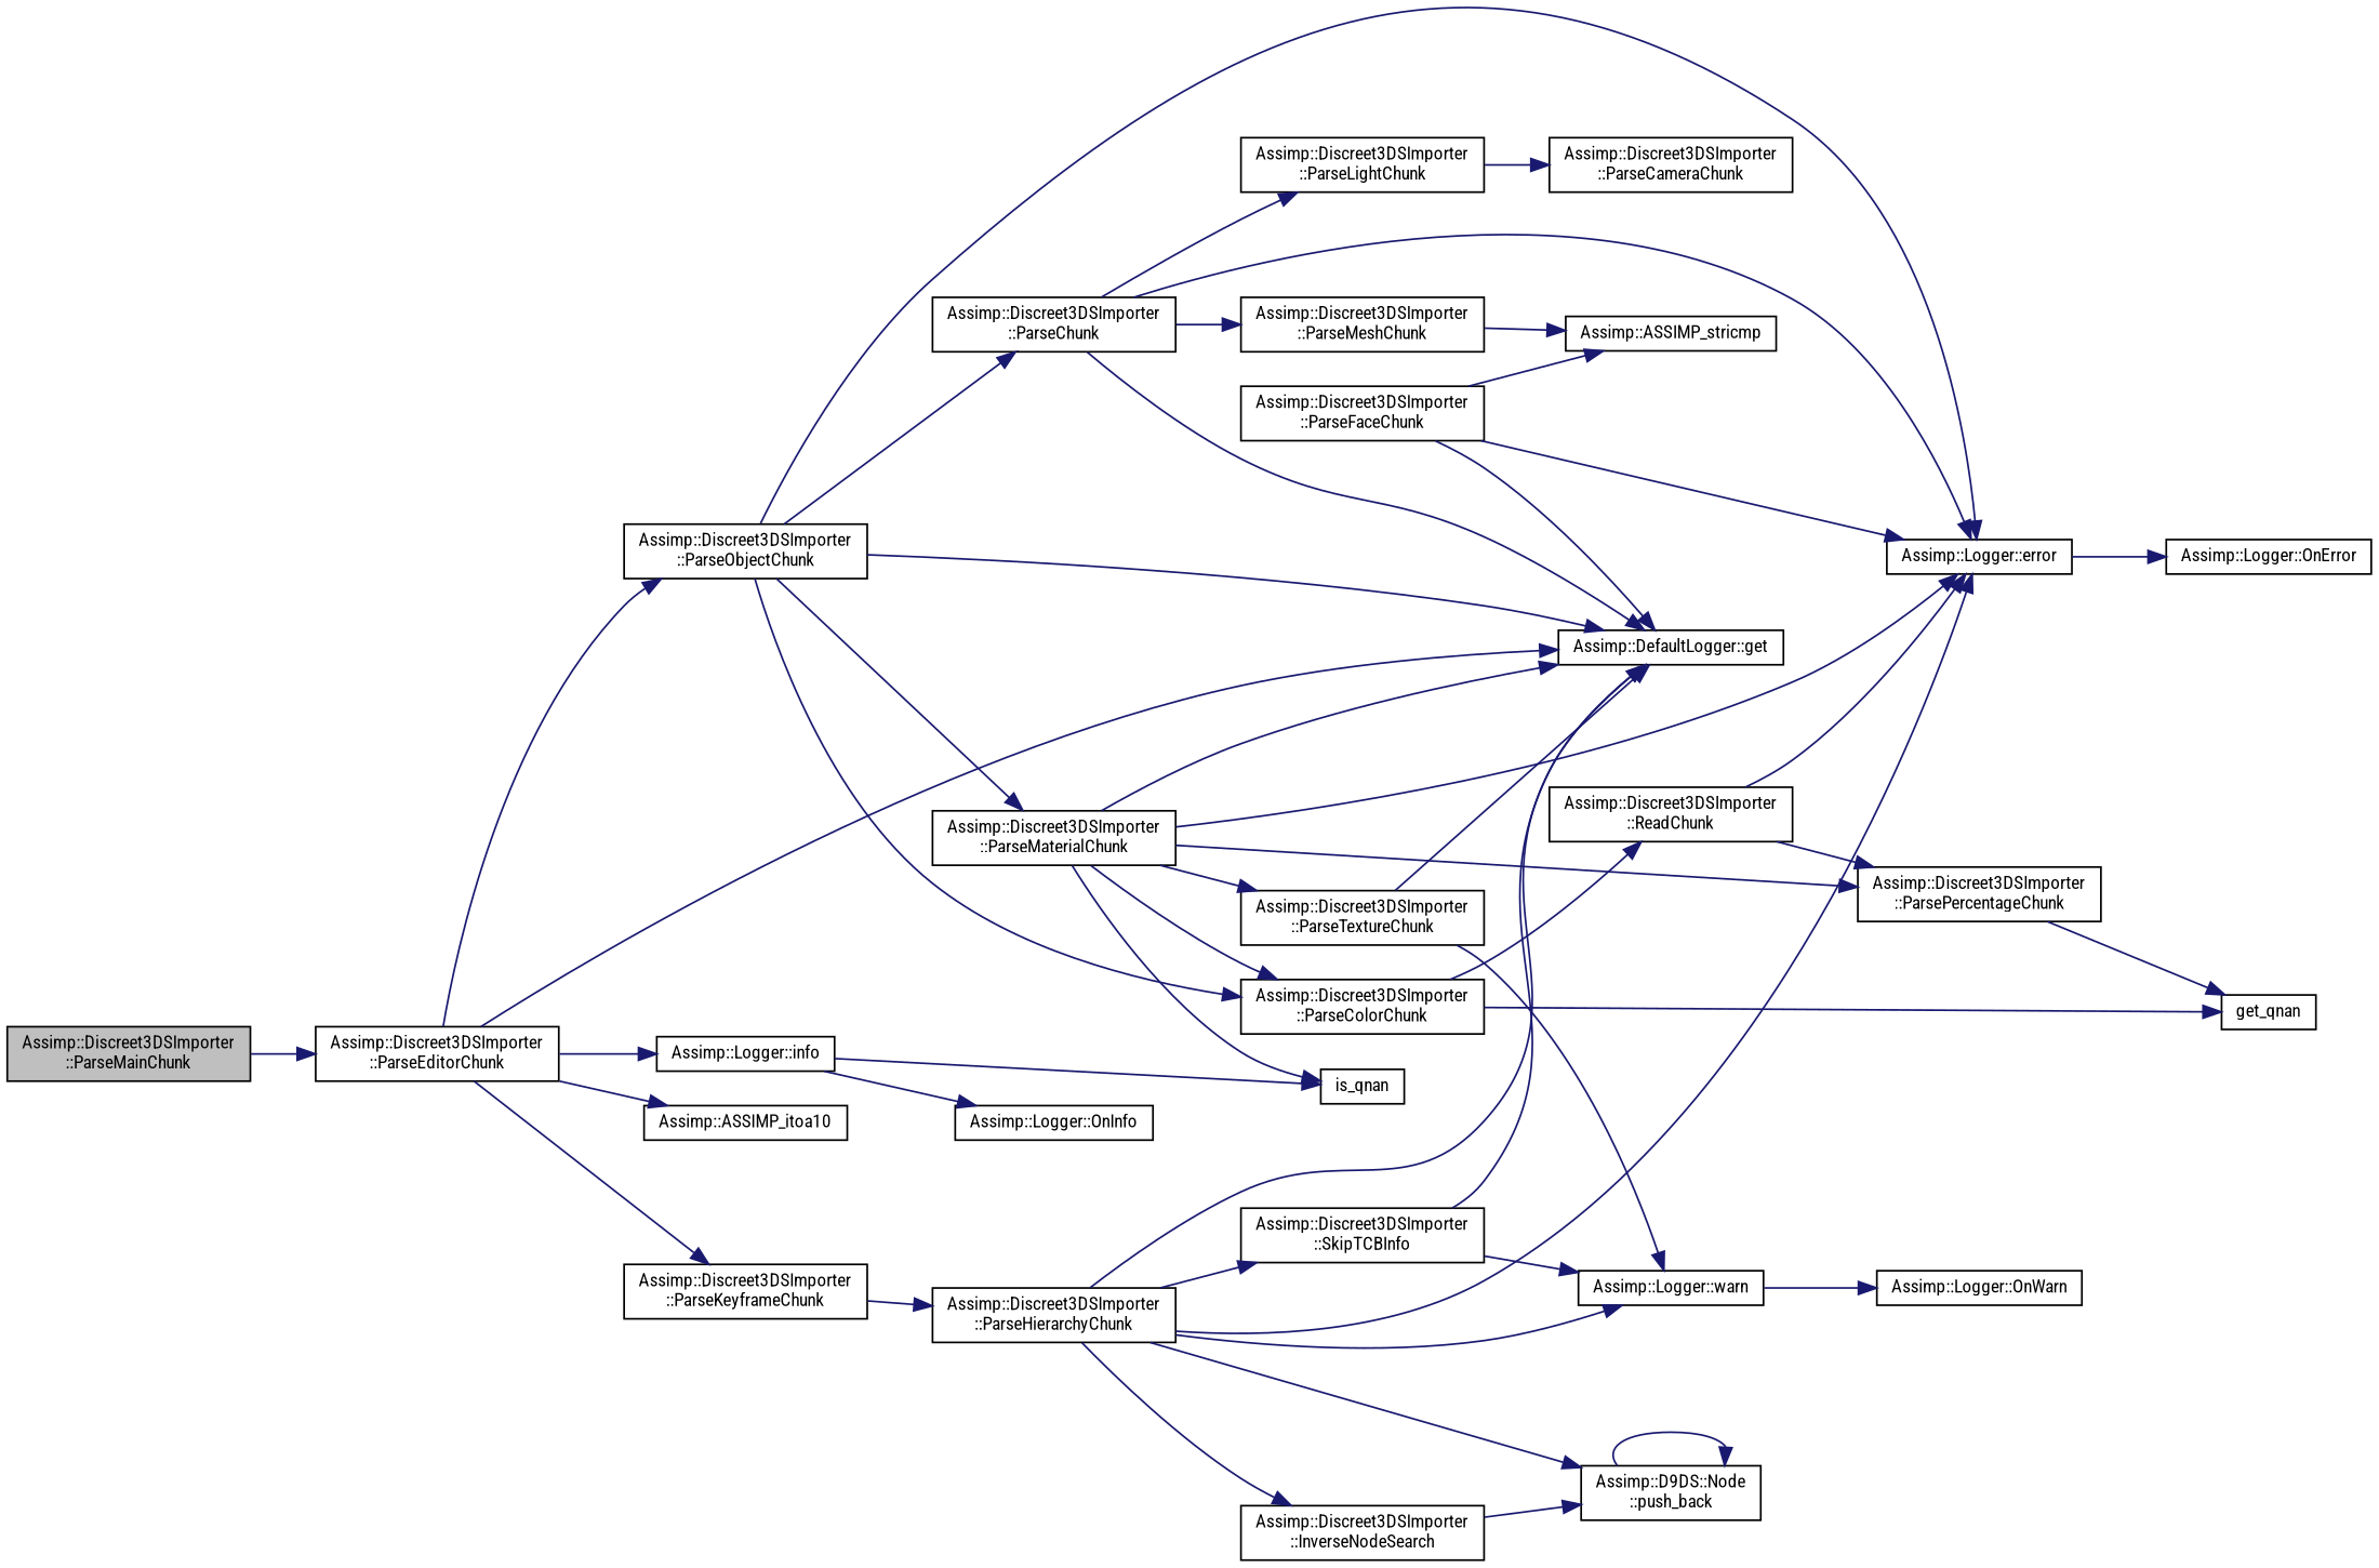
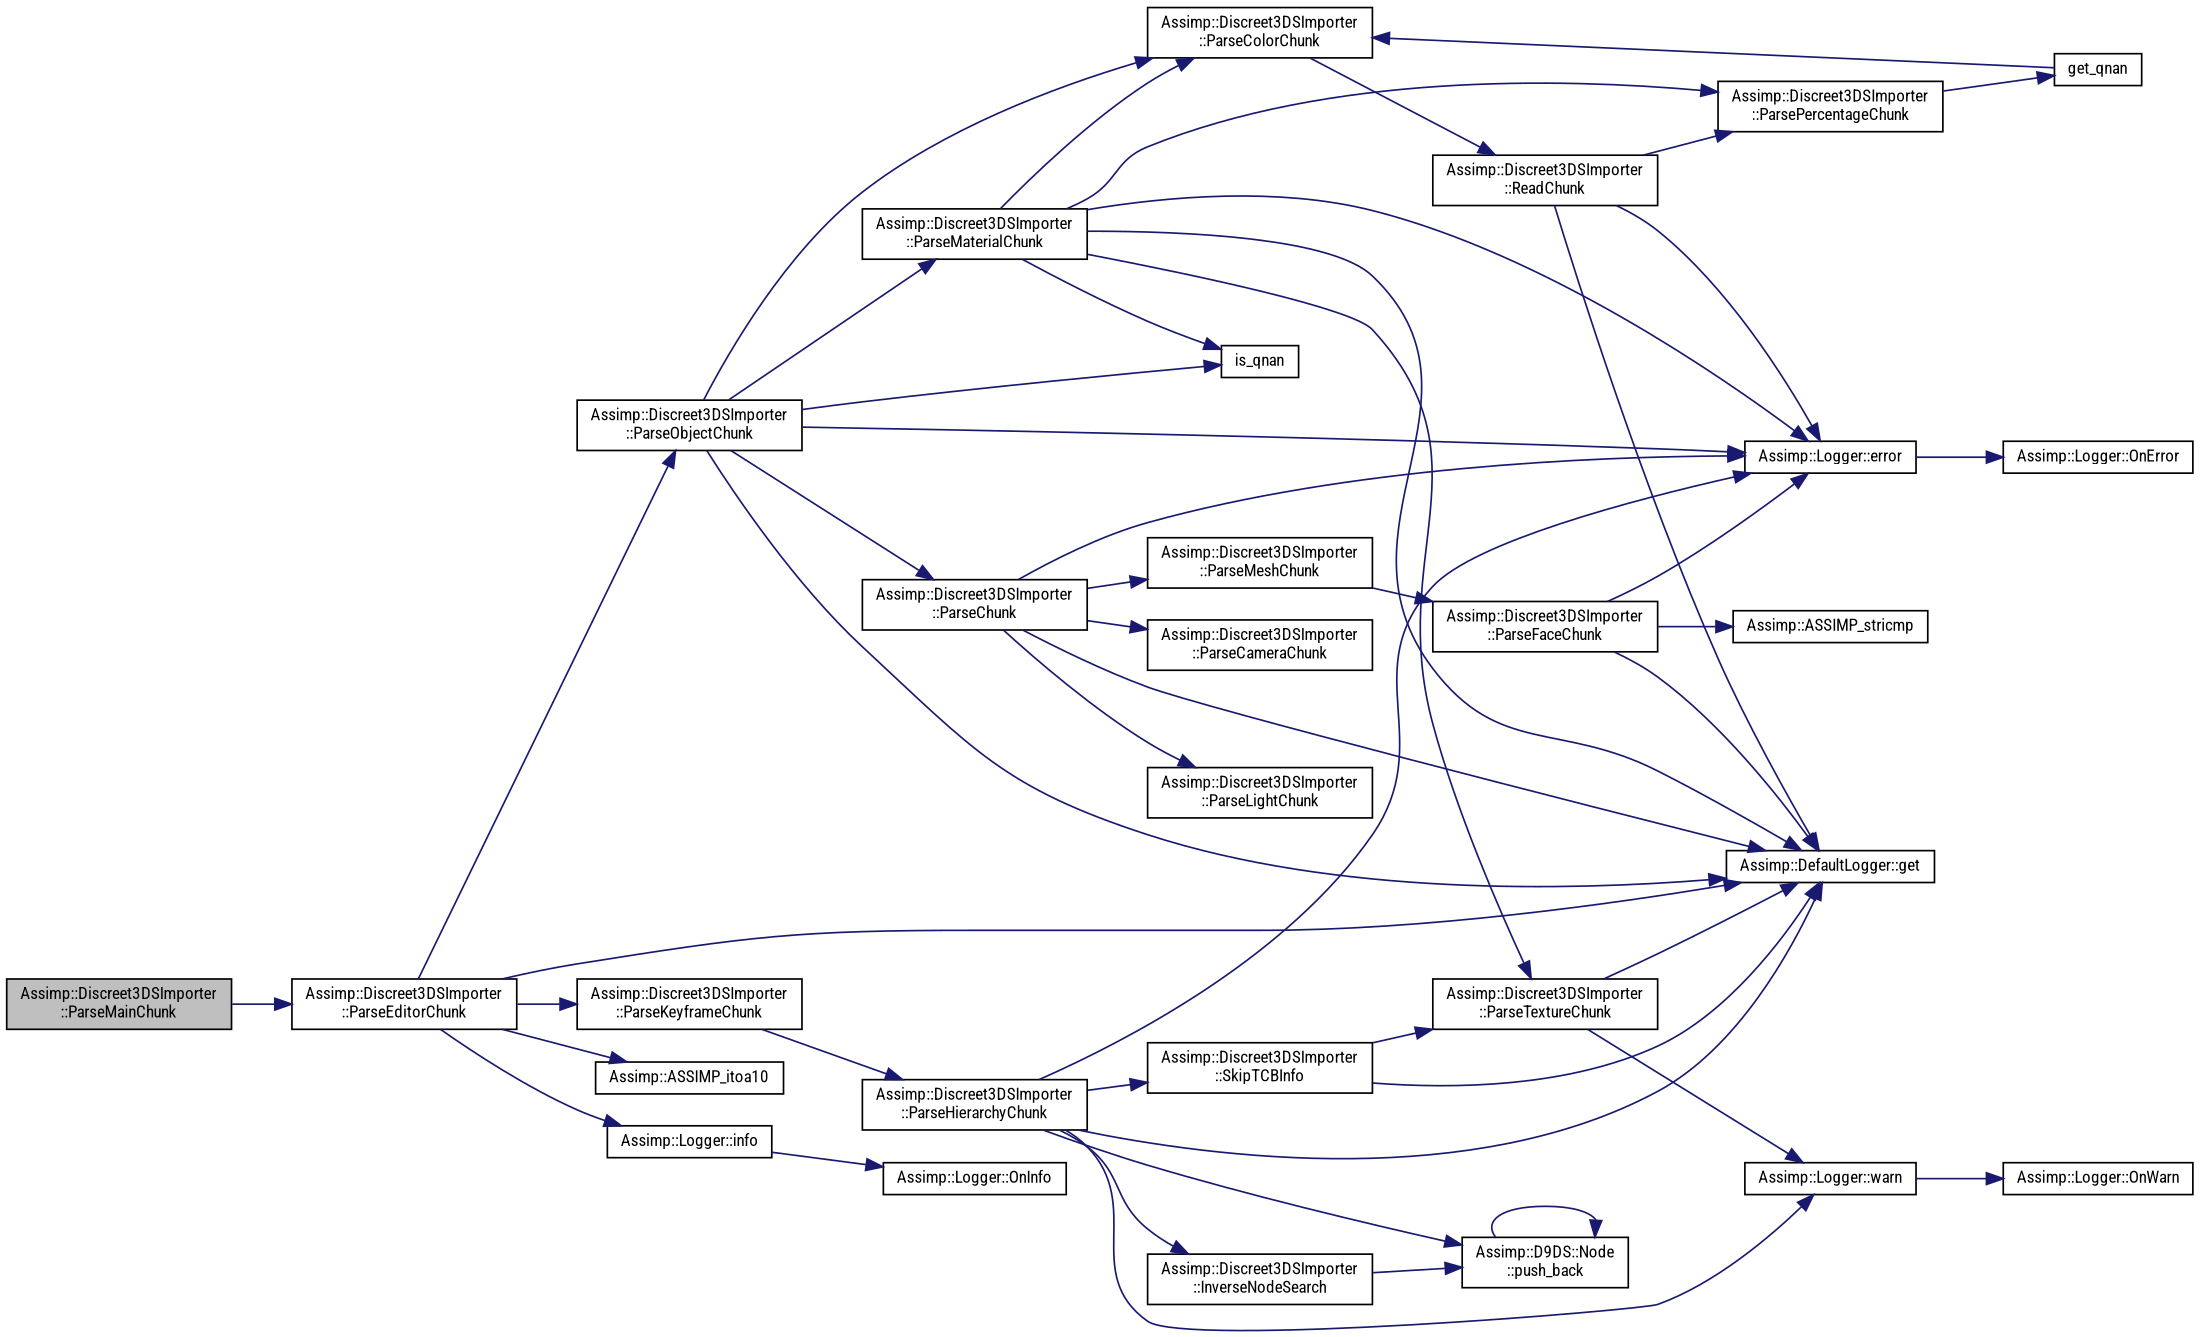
  digraph {
    fontname="Roboto Condensed"
    rankdir=LR
    node [color=black fillcolor=white fontname="Roboto Condensed" fontsize=10 shape=record style=filled]
    edge [color=midnightblue fontname="Roboto Condensed" fontsize=10 labelfontname=Helvetica labelfontsize=10 style=solid]
    n1 [fillcolor=grey75 fontcolor=black height=0.2 label="Assimp::Discreet3DSImporter\l::ParseMainChunk" width=0.4]
    n2 [height=0.2 label="Assimp::Discreet3DSImporter\l::ParseEditorChunk" width=0.4]
    n3 [height=0.2 label="Assimp::Discreet3DSImporter\l::ParseObjectChunk" width=0.4]
    n4 [height=0.2 label="Assimp::DefaultLogger::get" width=0.4]
    n5 [height=0.2 label="Assimp::Discreet3DSImporter\l::ParseKeyframeChunk" width=0.4]
    n6 [height=0.2 label="Assimp::ASSIMP_itoa10" width=0.4]
    n7 [height=0.2 label="Assimp::Logger::info" width=0.4]
    n8 [height=0.2 label="Assimp::Discreet3DSImporter\l::ParseChunk" width=0.4]
    n9 [height=0.2 label="Assimp::Logger::error" width=0.4]
    n10 [height=0.2 label="Assimp::Discreet3DSImporter\l::ParseMaterialChunk" width=0.4]
    n11 [height=0.2 label="Assimp::Discreet3DSImporter\l::ParseColorChunk" width=0.4]
    n12 [height=0.2 label=is_qnan width=0.4]
    n13 [height=0.2 label="Assimp::Discreet3DSImporter\l::ParseHierarchyChunk" width=0.4]
    n14 [height=0.2 label="Assimp::Logger::OnInfo" width=0.4]
    n15 [height=0.2 label="Assimp::Discreet3DSImporter\l::ParseMeshChunk" width=0.4]
    n16 [height=0.2 label="Assimp::Discreet3DSImporter\l::ParseLightChunk" width=0.4]
    n17 [height=0.2 label="Assimp::Discreet3DSImporter\l::ParseCameraChunk" width=0.4]
    n18 [height=0.2 label="Assimp::Logger::OnError" width=0.4]
    n19 [height=0.2 label="Assimp::Discreet3DSImporter\l::ParsePercentageChunk" width=0.4]
    n20 [height=0.2 label="Assimp::Discreet3DSImporter\l::ParseTextureChunk" width=0.4]
    n21 [height=0.2 label=get_qnan width=0.4]
    n22 [height=0.2 label="Assimp::Discreet3DSImporter\l::ReadChunk" width=0.4]
    n23 [height=0.2 label="Assimp::Discreet3DSImporter\l::ParseFaceChunk" width=0.4]
    n24 [height=0.2 label="Assimp::ASSIMP_stricmp" width=0.4]
    n25 [height=0.2 label="Assimp::Logger::warn" width=0.4]
    n26 [height=0.2 label="Assimp::Logger::OnWarn" width=0.4]
    n27 [height=0.2 label="Assimp::D9DS::Node\l::push_back" width=0.4]
    n28 [height=0.2 label="Assimp::Discreet3DSImporter\l::InverseNodeSearch" width=0.4]
    n29 [height=0.2 label="Assimp::Discreet3DSImporter\l::SkipTCBInfo" width=0.4]
    n1 -> n2
    n2 -> n3
    n2 -> n4
    n2 -> n5
    n2 -> n6
    n2 -> n7
    n3 -> n4
    n3 -> n8
    n3 -> n9
    n3 -> n10
    n3 -> n11
-   n7 -> n12
+   n3 -> n12
    n5 -> n13
    n7 -> n14
    n8 -> n4
    n8 -> n9
    n8 -> n15
    n8 -> n16
-   n16 -> n17
+   n8 -> n17
    n9 -> n18
    n10 -> n4
    n10 -> n9
    n10 -> n11
    n10 -> n12
    n10 -> n19
    n10 -> n20
-   n11 -> n21
+   n21 -> n11
    n11 -> n22
    n13 -> n4
    n13 -> n9
    n13 -> n25
    n13 -> n27
    n13 -> n28
    n13 -> n29
-   n15 -> n24
+   n15 -> n23
    n19 -> n21
    n20 -> n4
    n20 -> n25
+   n22 -> n4
    n22 -> n9
    n22 -> n19
    n23 -> n4
    n23 -> n9
    n23 -> n24
    n25 -> n26
    n27 -> n27
    n28 -> n27
    n29 -> n4
-   n29 -> n25
+   n29 -> n20
  }
